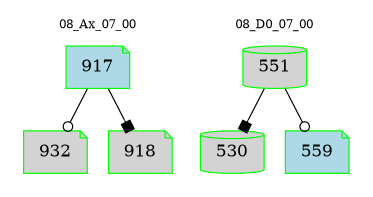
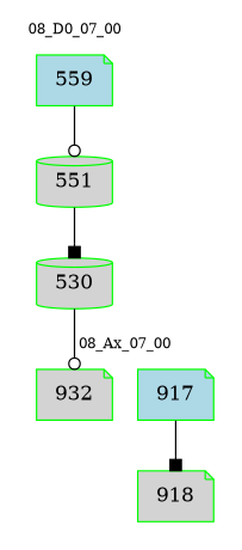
  digraph {
    node [color=green fillcolor=lightgrey shape=note style=filled]
    edge [arrowhead=odot color=black]
    n1 [fillcolor=lightblue label=917]
    n2 [label=932]
    n3 [label=918]
    n4 [label=551 shape=cylinder]
    n5 [label=530 shape=cylinder]
    n6 [fillcolor=lightblue label=559]
    subgraph cluster_1 {
      color=white
      fontsize=10
      label="08_Ax_07_00"
      n1
      n2
      n3
    }
    subgraph cluster_2 {
      color=white
      fontsize=10
      label="08_D0_07_00"
      n4
      n5
      n6
    }
-   n1 -> n2
+   n5 -> n2
    n1 -> n3 [arrowhead=box]
    n4 -> n5 [arrowhead=box]
-   n4 -> n6
+   n6 -> n4
  }
